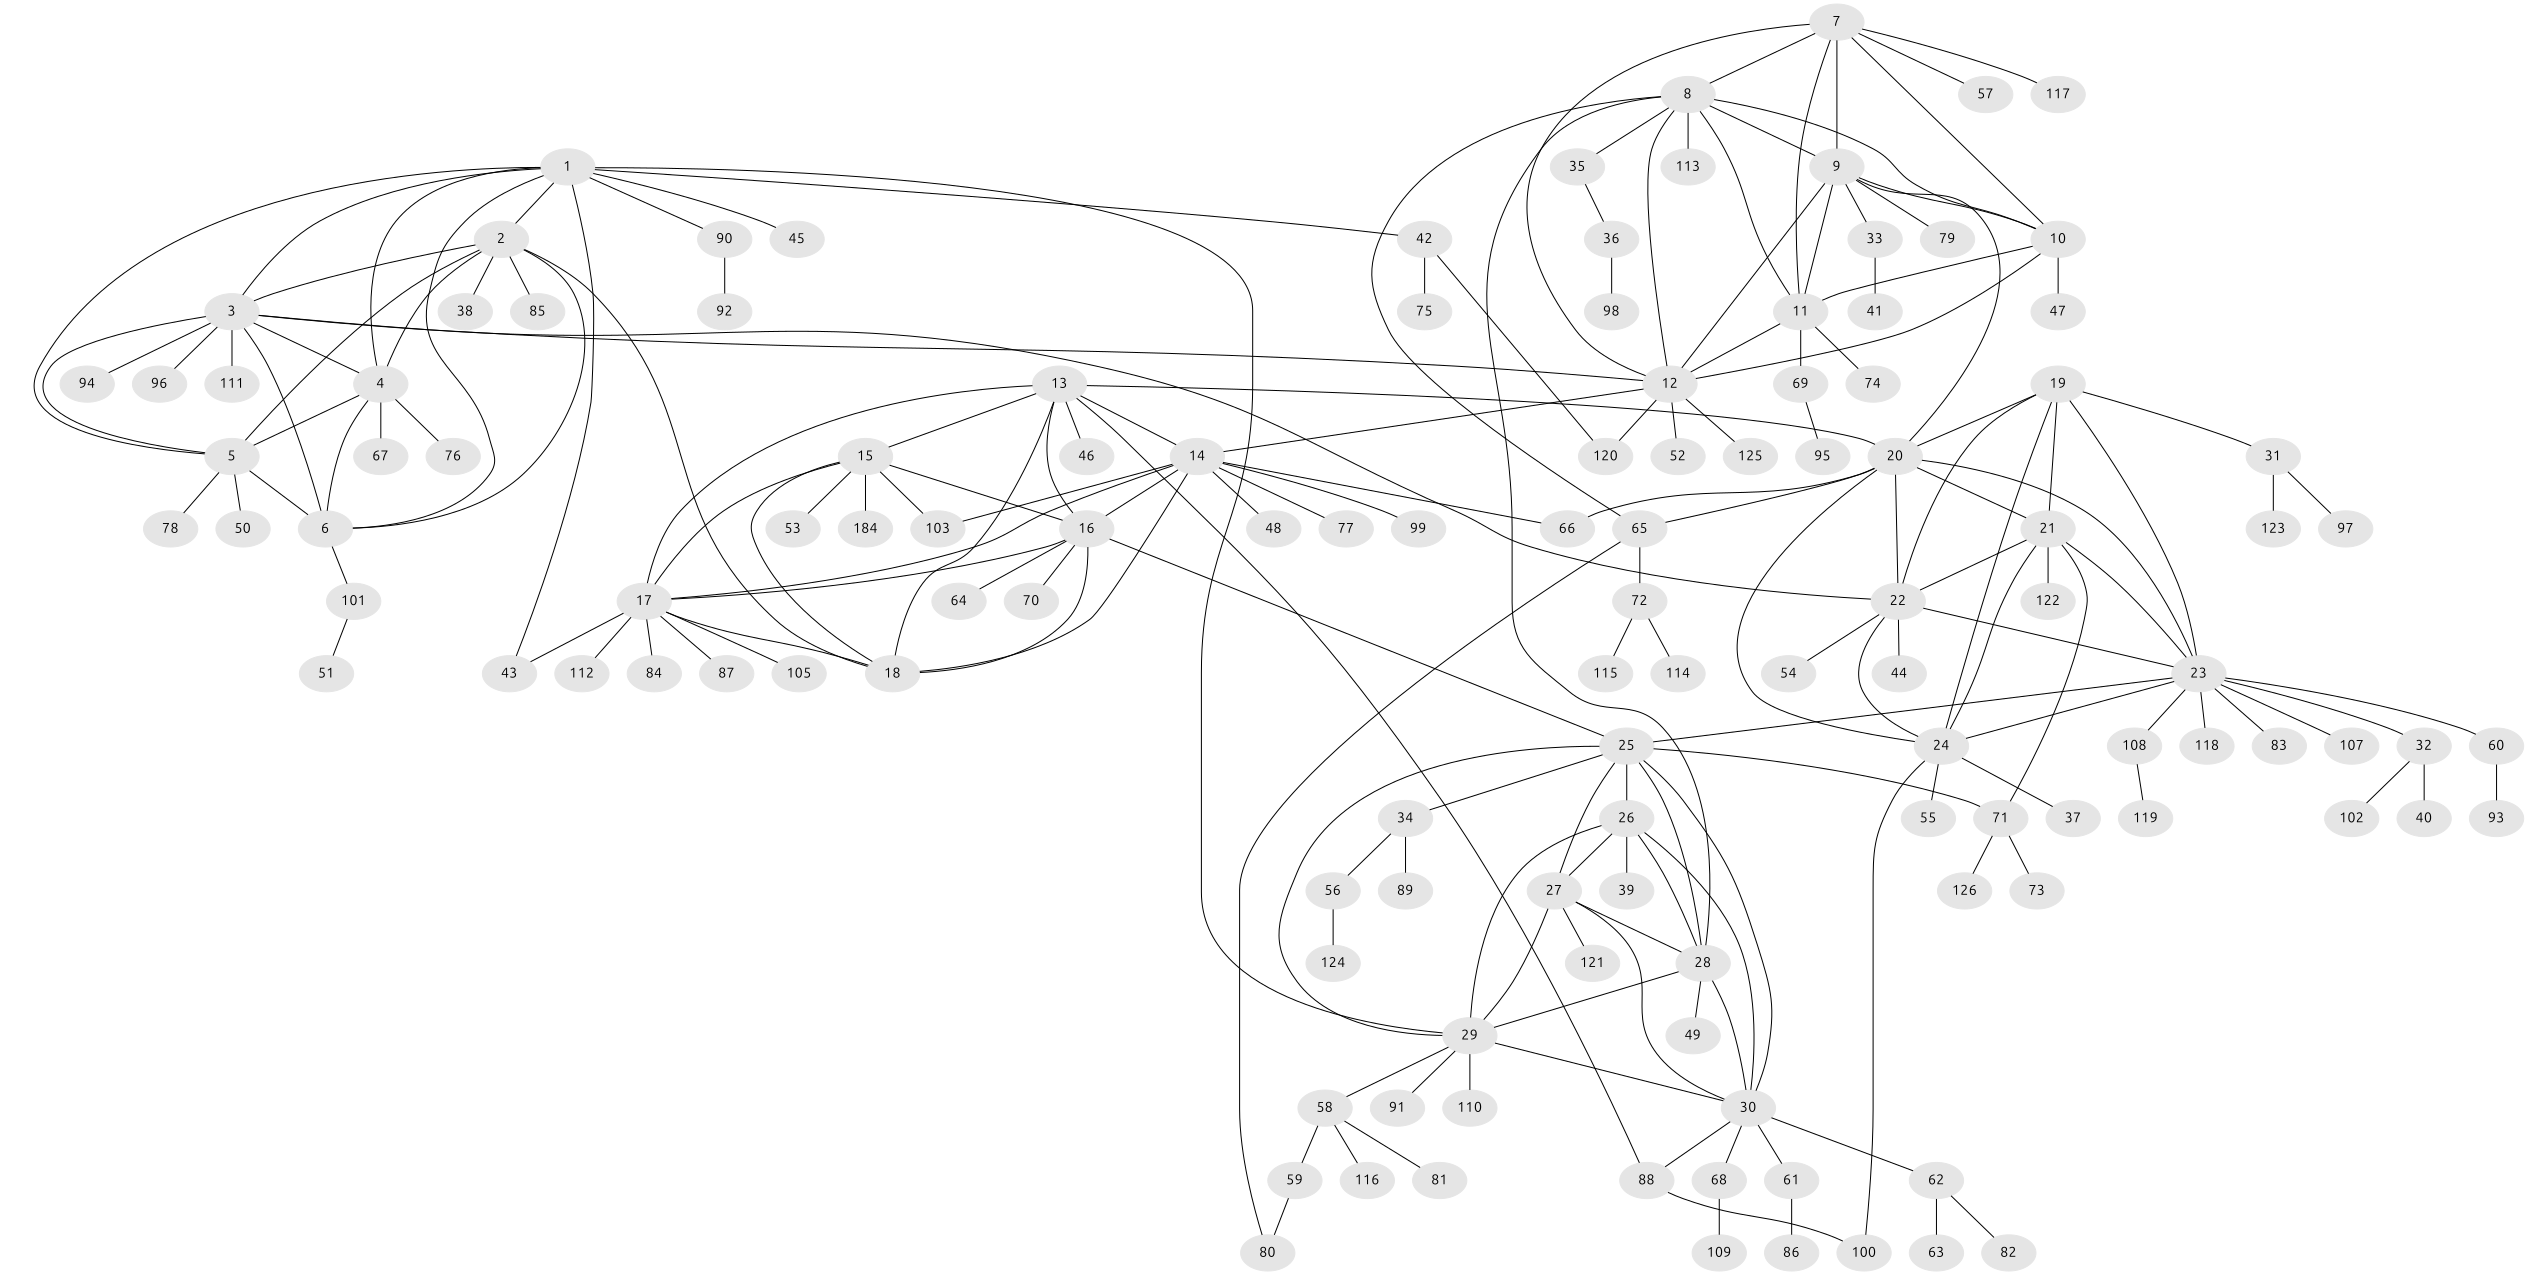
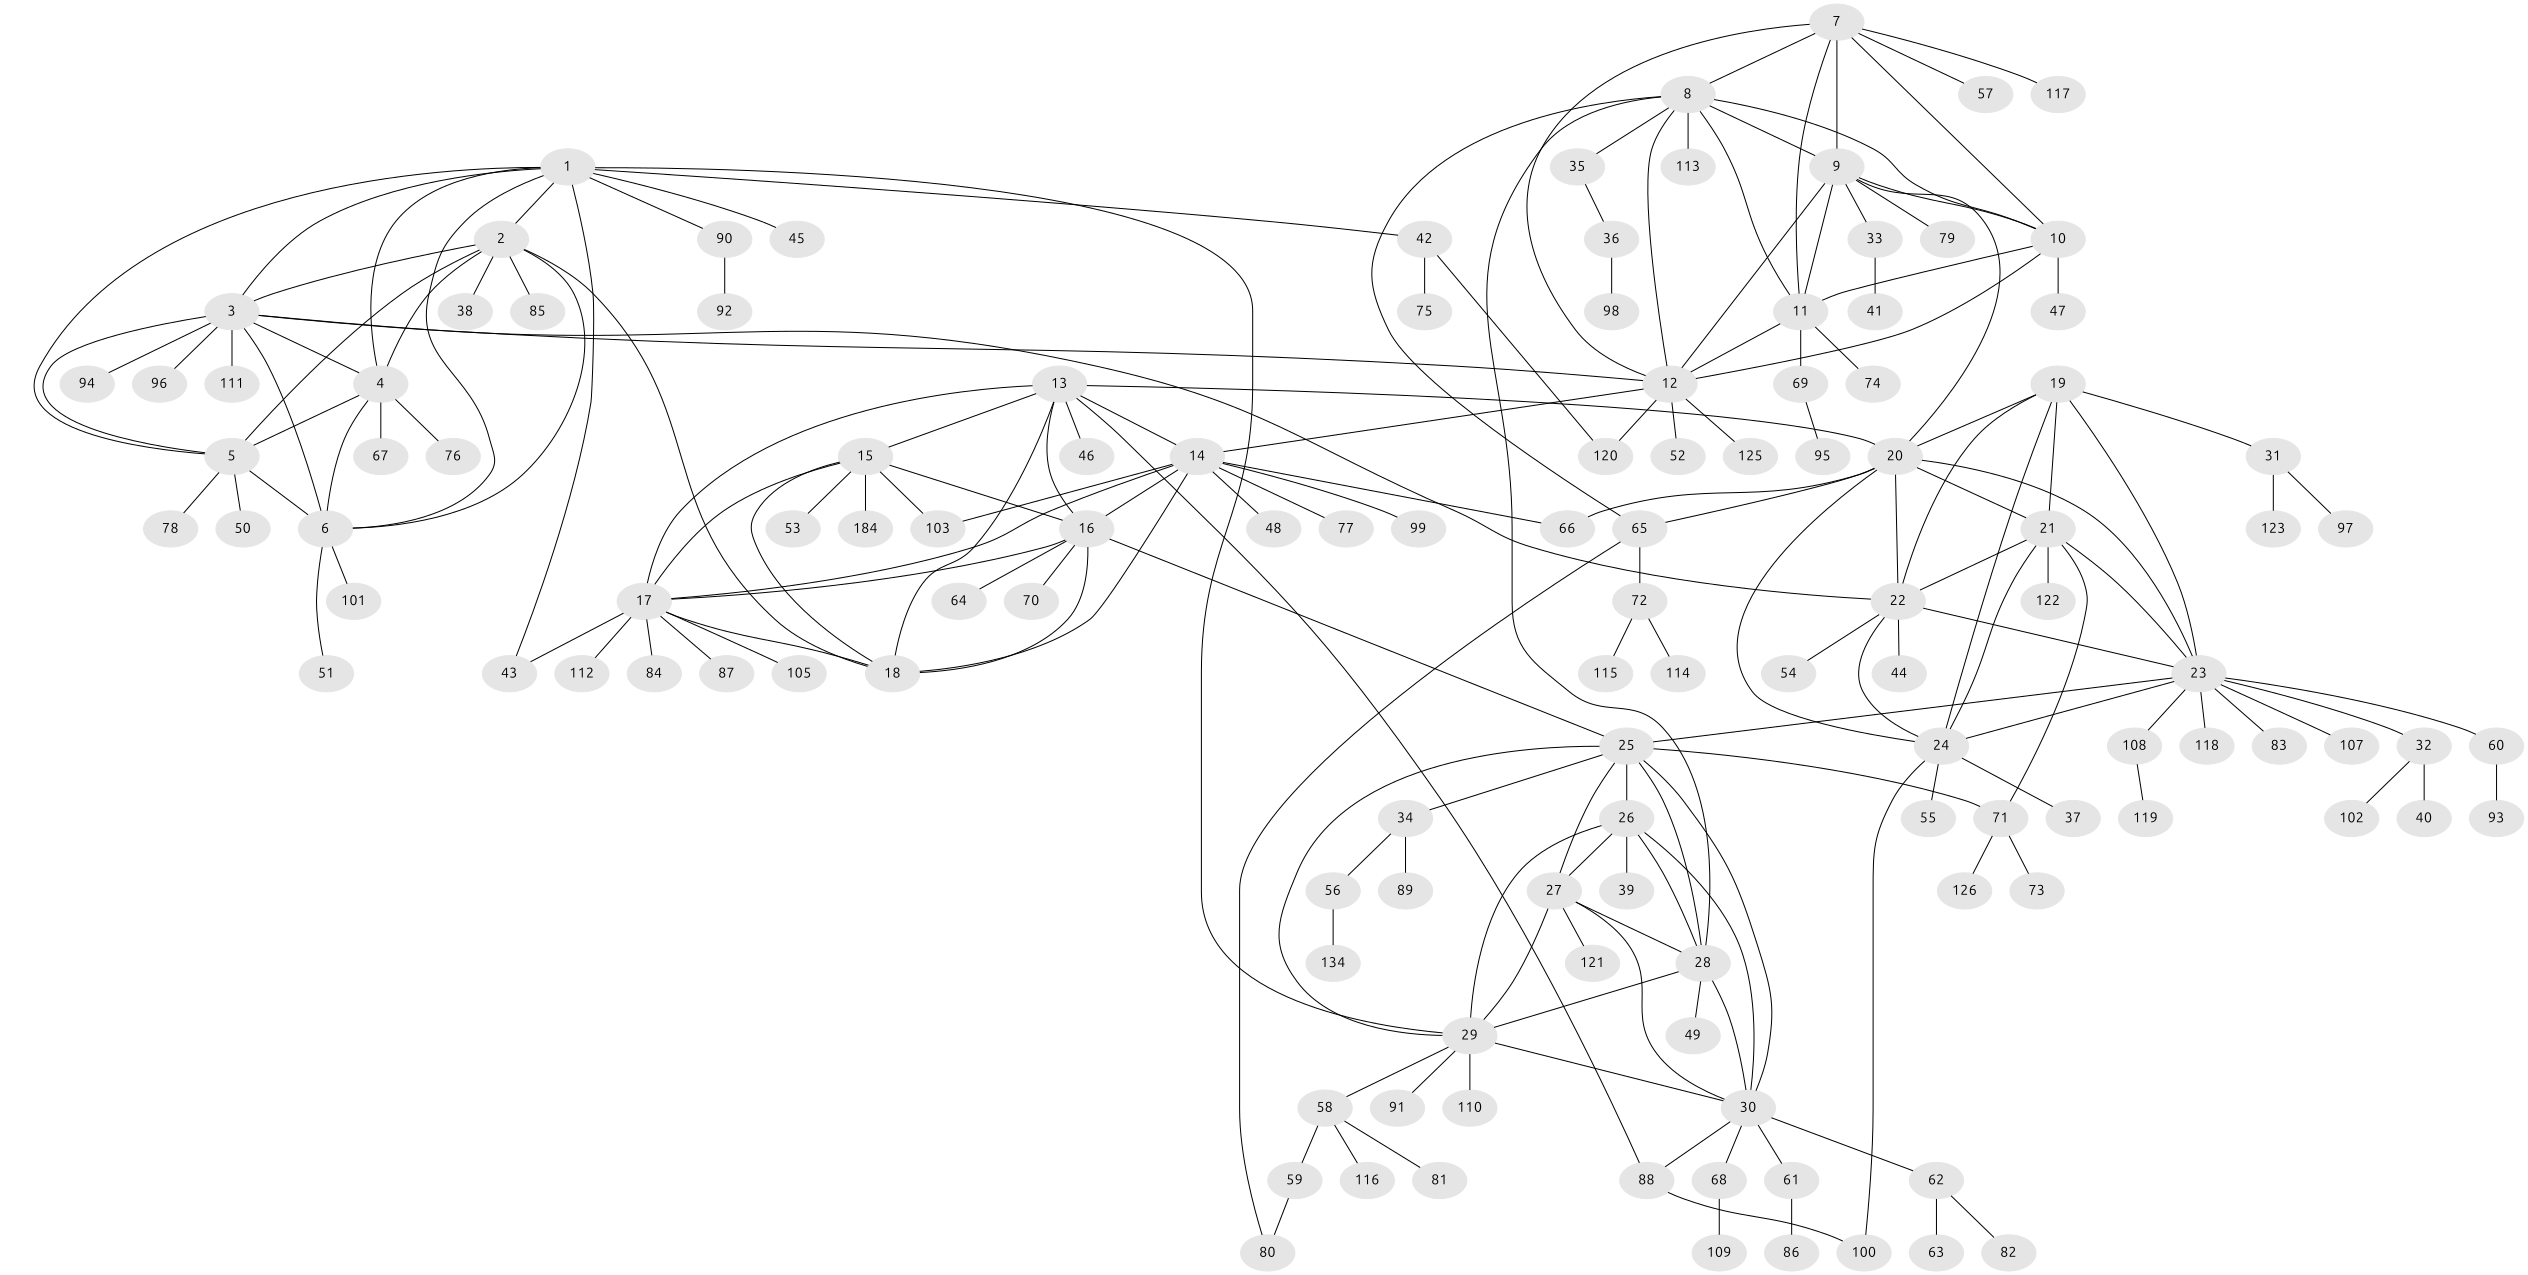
  graph {
    fontname=Ubuntu
    node [color=gray90 fontname=Ubuntu style=filled]
    edge [fontname=Ubuntu]
    1
    2
    3
    4
    5
    6
    29
    42
    43
    45
    90
    18
    38
    85
    12
    22
    94
    96
    111
    67
    76
    50
    78
    51
    101
    30
    58
    91
    110
    120
    75
    92
    14
    52
    125
    23
    24
    44
    54
    7
    8
    9
    10
    11
    57
    117
    28
    35
    65
    113
    20
    33
    79
    47
    69
    74
    49
    36
    80
    72
    66
    21
    41
    95
    16
    17
    48
    77
    99
    103
    13
    15
    46
    88
    53
    n76 [label=184]
    25
    64
    70
    84
    87
    105
    112
    100
    71
    26
    27
    34
    19
    31
    122
    32
    60
    83
    107
    108
    118
    37
    55
    97
    123
    73
    126
    40
    102
    93
    119
    39
    121
    61
    62
    68
    56
    89
    59
    81
    116
    86
    63
    82
    109
-   124
+   124 [label=134]
    98
    114
    115
    1 -- 2
    1 -- 3
    1 -- 4
    1 -- 5
    1 -- 6
    1 -- 29
    1 -- 42
    1 -- 43
    1 -- 45
    1 -- 90
    2 -- 3
    2 -- 4
    2 -- 5
    2 -- 6
    2 -- 18
    2 -- 38
    2 -- 85
    3 -- 4
    3 -- 5
    3 -- 6
    3 -- 12
    3 -- 22
    3 -- 94
    3 -- 96
    3 -- 111
    4 -- 5
    4 -- 6
    4 -- 67
    4 -- 76
    5 -- 6
    5 -- 50
    5 -- 78
-   101 -- 51
+   6 -- 51
    6 -- 101
    29 -- 30
    29 -- 58
    29 -- 91
    29 -- 110
    42 -- 120
    42 -- 75
    90 -- 92
    12 -- 120
    12 -- 14
    12 -- 52
    12 -- 125
    22 -- 23
    22 -- 24
    22 -- 44
    22 -- 54
    30 -- 88
    30 -- 61
    30 -- 62
    30 -- 68
    58 -- 59
    58 -- 81
    58 -- 116
    14 -- 18
    14 -- 66
    14 -- 16
    14 -- 17
    14 -- 48
    14 -- 77
    14 -- 99
    14 -- 103
    23 -- 24
    23 -- 25
    23 -- 32
    23 -- 60
    23 -- 83
    23 -- 107
    23 -- 108
    23 -- 118
    24 -- 100
    24 -- 37
    24 -- 55
    7 -- 12
    7 -- 8
    7 -- 9
    7 -- 10
    7 -- 11
    7 -- 57
    7 -- 117
    8 -- 12
    8 -- 9
    8 -- 10
    8 -- 11
    8 -- 28
    8 -- 35
    8 -- 65
    8 -- 113
    9 -- 12
    9 -- 10
    9 -- 11
    9 -- 20
    9 -- 33
    9 -- 79
    10 -- 12
    10 -- 11
    10 -- 47
    11 -- 12
    11 -- 69
    11 -- 74
    28 -- 29
    28 -- 30
    28 -- 49
    35 -- 36
    65 -- 80
    65 -- 72
    20 -- 22
    20 -- 23
    20 -- 24
    20 -- 65
    20 -- 66
    20 -- 21
    33 -- 41
    69 -- 95
    36 -- 98
    72 -- 114
    72 -- 115
    21 -- 22
    21 -- 23
    21 -- 24
    21 -- 71
    21 -- 122
    16 -- 18
    16 -- 17
    16 -- 25
    16 -- 64
    16 -- 70
    17 -- 43
    17 -- 18
    17 -- 84
    17 -- 87
    17 -- 105
    17 -- 112
    13 -- 18
    13 -- 14
    13 -- 20
    13 -- 16
    13 -- 17
    13 -- 15
    13 -- 46
    13 -- 88
    15 -- 18
    15 -- 16
    15 -- 17
    15 -- 103
    15 -- 53
    15 -- n76
    88 -- 100
    25 -- 29
    25 -- 30
    25 -- 28
    25 -- 71
    25 -- 26
    25 -- 27
    25 -- 34
    71 -- 73
    71 -- 126
    26 -- 29
    26 -- 30
    26 -- 28
    26 -- 27
    26 -- 39
    27 -- 29
    27 -- 30
    27 -- 28
    27 -- 121
    34 -- 56
    34 -- 89
    19 -- 22
    19 -- 23
    19 -- 24
    19 -- 20
    19 -- 21
    19 -- 31
    31 -- 97
    31 -- 123
    32 -- 40
    32 -- 102
    60 -- 93
    108 -- 119
    61 -- 86
    62 -- 63
    62 -- 82
    68 -- 109
    56 -- 124
    59 -- 80
  }
